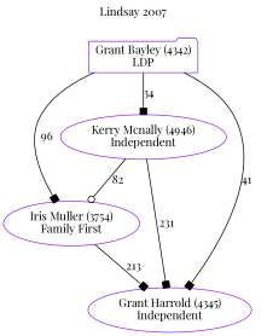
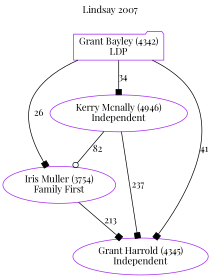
  digraph {
    fontname="Playfair Display"
    label="Lindsay 2007"
    labelloc=t
    mclimit=10
    node [color=purple fontname="Playfair Display" shape=ellipse]
    edge [arrowhead=box fontname="Playfair Display"]
    n1 [label="Grant Bayley (4342)\nLDP" shape=folder]
    n2 [label="Iris Muller (3754)\nFamily First"]
    n3 [label="Kerry Mcnally (4946)\nIndependent"]
    n4 [label="Grant Harrold (4345)\nIndependent"]
-   n1 -> n2 [label=96]
+   n1 -> n2 [label=26]
    n1 -> n3 [label=34]
    n1 -> n4 [label=41]
    n2 -> n4 [label=213]
    n3 -> n2 [arrowhead=odot label=82]
-   n3 -> n4 [label=231]
+   n3 -> n4 [label=237]
  }
